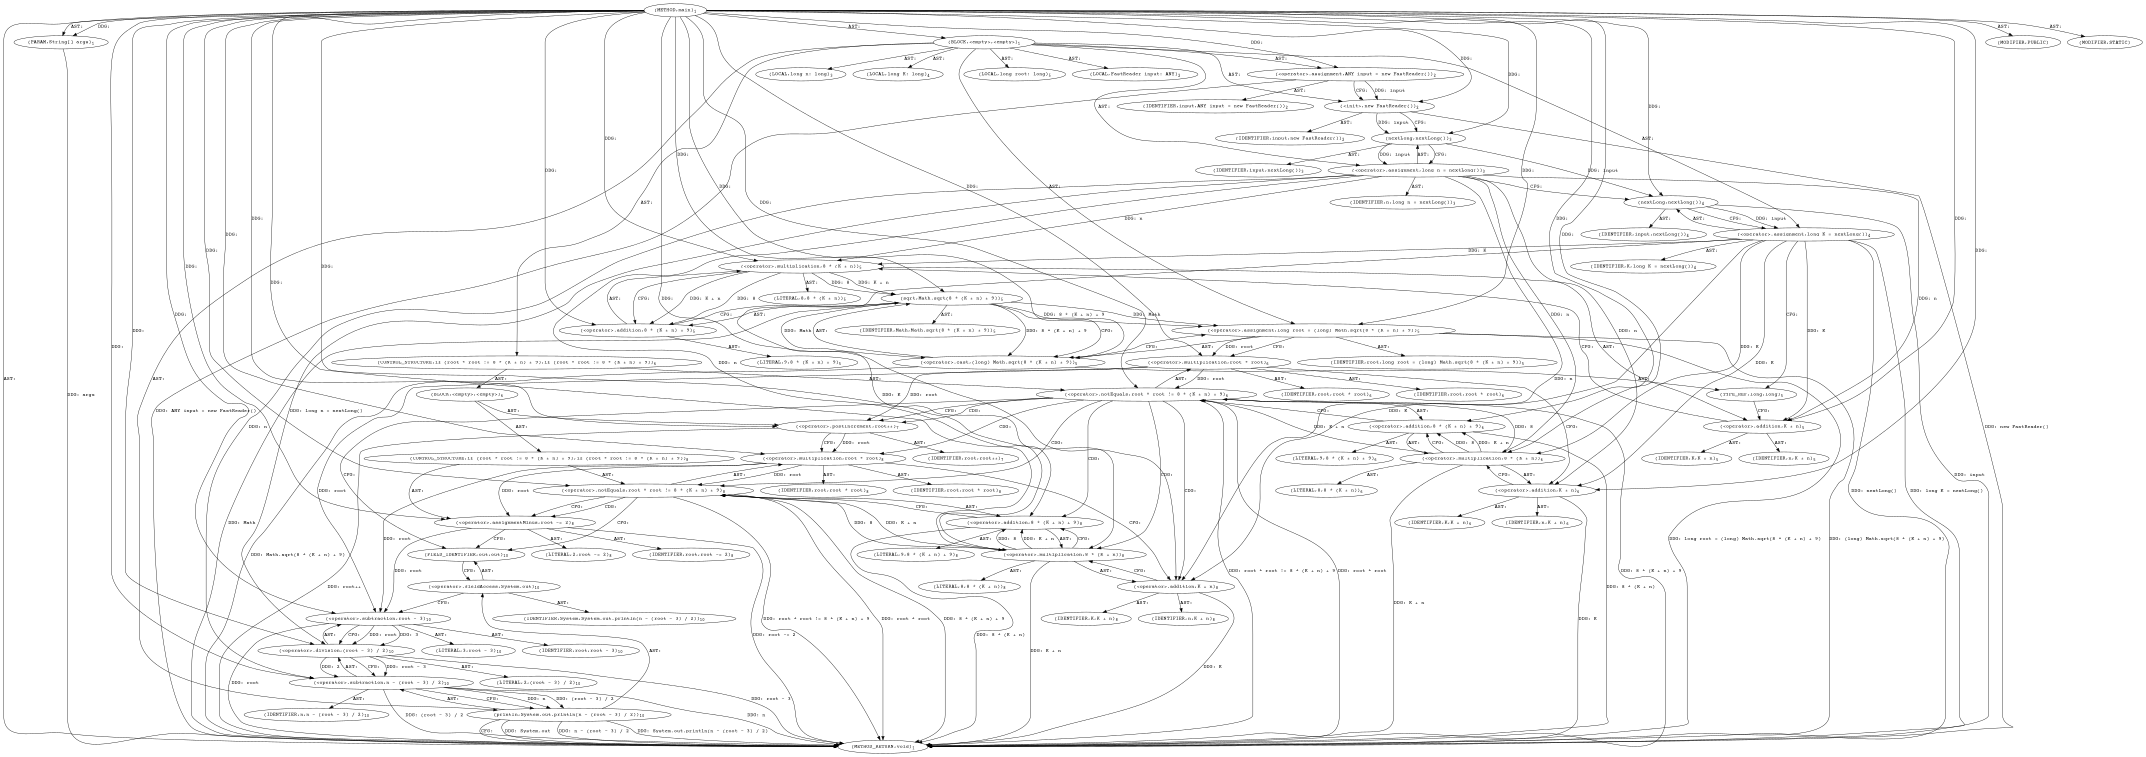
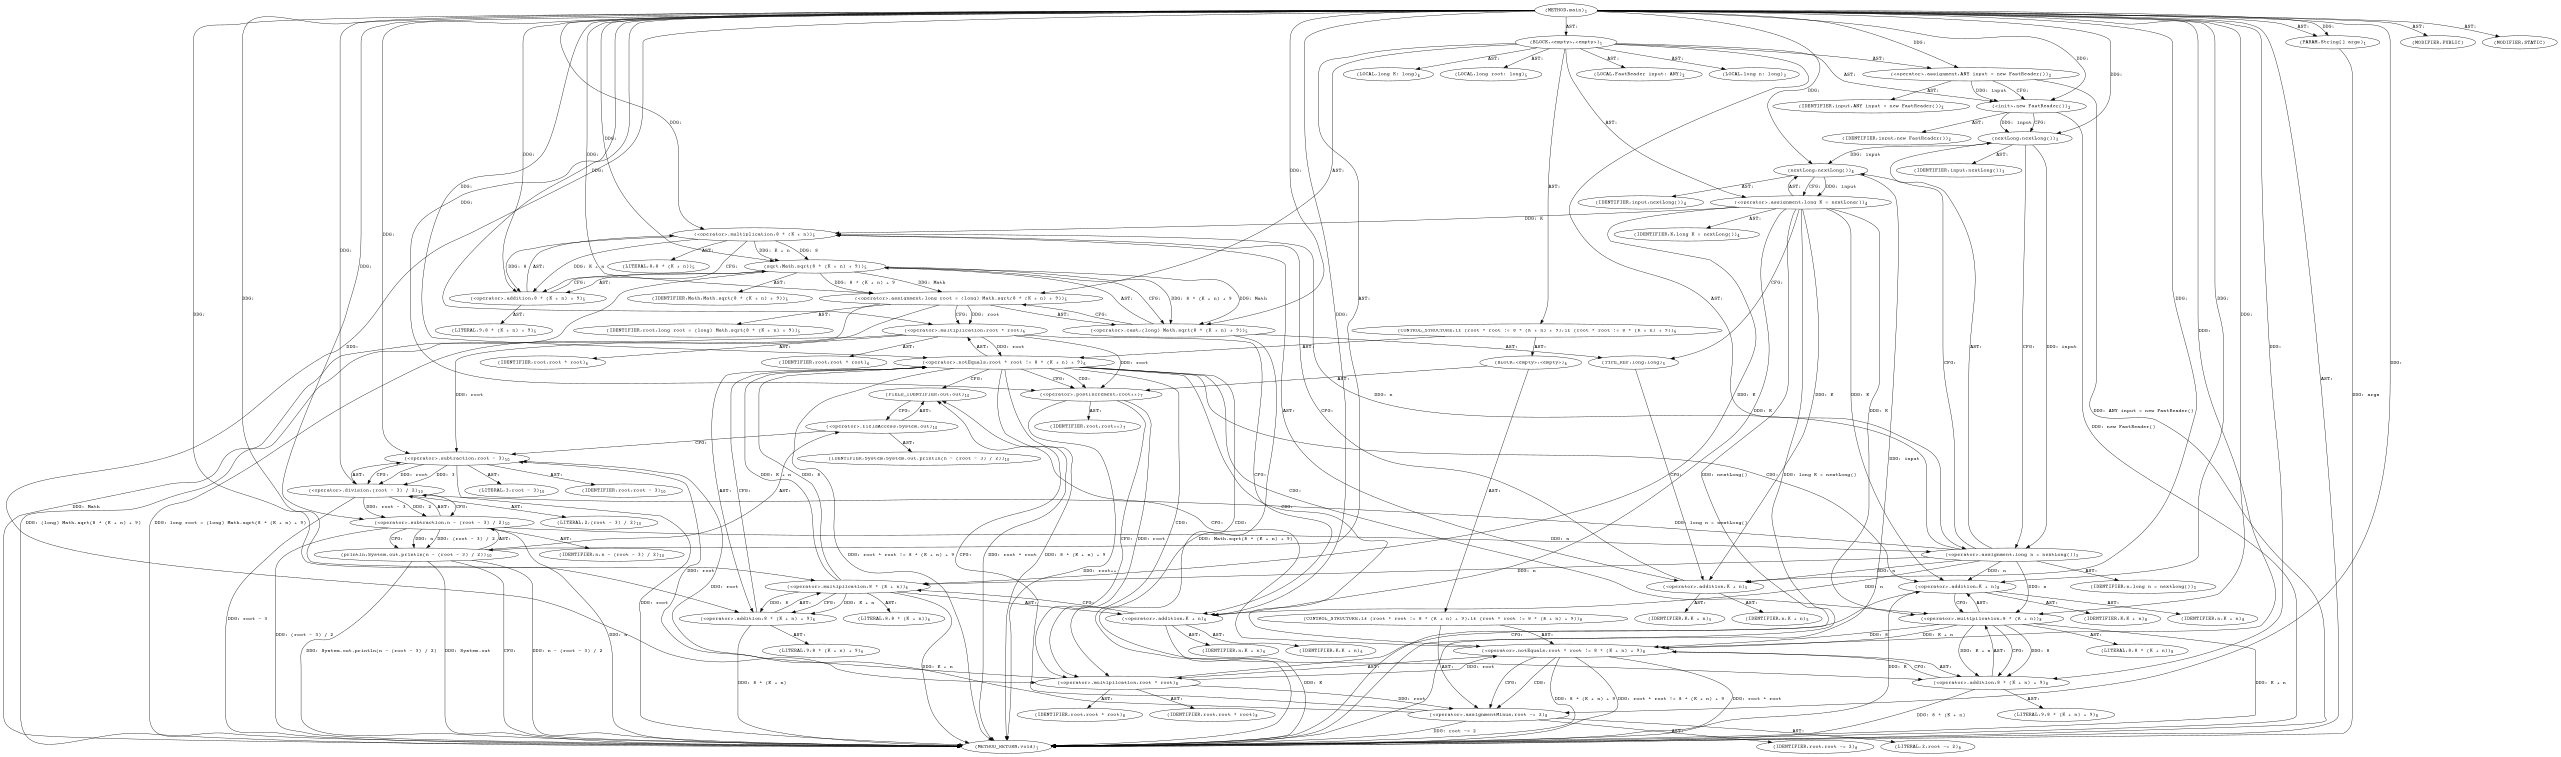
  digraph {
    fontname="Courier Prime"
    node [fontname="Courier Prime"]
    edge [fontname="Courier Prime"]
    n1 [label=<(METHOD,main)<SUB>1</SUB>>]
    n2 [label=<(PARAM,String[] args)<SUB>1</SUB>>]
    n3 [label=<(BLOCK,&lt;empty&gt;,&lt;empty&gt;)<SUB>1</SUB>>]
    n4 [label=<(&lt;operator&gt;.assignment,ANY input = new FastReader())<SUB>2</SUB>>]
    n5 [label=<(&lt;init&gt;,new FastReader())<SUB>2</SUB>>]
    n6 [label=<(nextLong,nextLong())<SUB>3</SUB>>]
    n7 [label=<(nextLong,nextLong())<SUB>4</SUB>>]
    n8 [label=<(&lt;operator&gt;.assignment,long root = (long) Math.sqrt(8 * (K + n) + 9))<SUB>5</SUB>>]
    n9 [label=<(&lt;operator&gt;.cast,(long) Math.sqrt(8 * (K + n) + 9))<SUB>5</SUB>>]
    n10 [label=<(sqrt,Math.sqrt(8 * (K + n) + 9))<SUB>5</SUB>>]
    n11 [label=<(&lt;operator&gt;.addition,8 * (K + n) + 9)<SUB>5</SUB>>]
    n12 [label=<(&lt;operator&gt;.multiplication,8 * (K + n))<SUB>5</SUB>>]
    n13 [label=<(&lt;operator&gt;.addition,K + n)<SUB>5</SUB>>]
    n14 [label=<(&lt;operator&gt;.notEquals,root * root != 8 * (K + n) + 9)<SUB>6</SUB>>]
    n15 [label=<(&lt;operator&gt;.multiplication,root * root)<SUB>6</SUB>>]
    n16 [label=<(&lt;operator&gt;.addition,8 * (K + n) + 9)<SUB>6</SUB>>]
    n17 [label=<(&lt;operator&gt;.multiplication,8 * (K + n))<SUB>6</SUB>>]
    n18 [label=<(&lt;operator&gt;.addition,K + n)<SUB>6</SUB>>]
    n19 [label=<(&lt;operator&gt;.postIncrement,root++)<SUB>7</SUB>>]
    n20 [label=<(&lt;operator&gt;.notEquals,root * root != 8 * (K + n) + 9)<SUB>8</SUB>>]
    n21 [label=<(&lt;operator&gt;.multiplication,root * root)<SUB>8</SUB>>]
    n22 [label=<(&lt;operator&gt;.addition,8 * (K + n) + 9)<SUB>8</SUB>>]
    n23 [label=<(&lt;operator&gt;.multiplication,8 * (K + n))<SUB>8</SUB>>]
    n24 [label=<(&lt;operator&gt;.addition,K + n)<SUB>8</SUB>>]
    n25 [label=<(&lt;operator&gt;.assignmentMinus,root -= 2)<SUB>8</SUB>>]
    n26 [label=<(&lt;operator&gt;.subtraction,n - (root - 3) / 2)<SUB>10</SUB>>]
    n27 [label=<(&lt;operator&gt;.division,(root - 3) / 2)<SUB>10</SUB>>]
    n28 [label=<(&lt;operator&gt;.subtraction,root - 3)<SUB>10</SUB>>]
    n29 [label=<(MODIFIER,PUBLIC)>]
    n30 [label=<(MODIFIER,STATIC)>]
    n31 [label=<(METHOD_RETURN,void)<SUB>1</SUB>>]
    n32 [label=<(LOCAL,FastReader input: ANY)<SUB>2</SUB>>]
    n33 [label=<(LOCAL,long n: long)<SUB>3</SUB>>]
    n34 [label=<(&lt;operator&gt;.assignment,long n = nextLong())<SUB>3</SUB>>]
    n35 [label=<(LOCAL,long K: long)<SUB>4</SUB>>]
    n36 [label=<(&lt;operator&gt;.assignment,long K = nextLong())<SUB>4</SUB>>]
    n37 [label=<(LOCAL,long root: long)<SUB>5</SUB>>]
    n38 [label=<(CONTROL_STRUCTURE,if (root * root != 8 * (K + n) + 9),if (root * root != 8 * (K + n) + 9))<SUB>6</SUB>>]
    n39 [label=<(println,System.out.println(n - (root - 3) / 2))<SUB>10</SUB>>]
    n40 [label=<(IDENTIFIER,input,ANY input = new FastReader())<SUB>2</SUB>>]
    n41 [label=<(IDENTIFIER,input,new FastReader())<SUB>2</SUB>>]
    n42 [label=<(IDENTIFIER,input,nextLong())<SUB>3</SUB>>]
    n43 [label=<(IDENTIFIER,input,nextLong())<SUB>4</SUB>>]
    n44 [label=<(IDENTIFIER,root,long root = (long) Math.sqrt(8 * (K + n) + 9))<SUB>5</SUB>>]
    n45 [label=<(TYPE_REF,long,long)<SUB>5</SUB>>]
    n46 [label=<(IDENTIFIER,Math,Math.sqrt(8 * (K + n) + 9))<SUB>5</SUB>>]
    n47 [label=<(LITERAL,9,8 * (K + n) + 9)<SUB>5</SUB>>]
    n48 [label=<(LITERAL,8,8 * (K + n))<SUB>5</SUB>>]
    n49 [label=<(IDENTIFIER,K,K + n)<SUB>5</SUB>>]
    n50 [label=<(IDENTIFIER,n,K + n)<SUB>5</SUB>>]
    n51 [label=<(FIELD_IDENTIFIER,out,out)<SUB>10</SUB>>]
    n52 [label=<(IDENTIFIER,root,root * root)<SUB>6</SUB>>]
    n53 [label=<(IDENTIFIER,root,root * root)<SUB>6</SUB>>]
    n54 [label=<(LITERAL,9,8 * (K + n) + 9)<SUB>6</SUB>>]
    n55 [label=<(LITERAL,8,8 * (K + n))<SUB>6</SUB>>]
    n56 [label=<(IDENTIFIER,K,K + n)<SUB>6</SUB>>]
    n57 [label=<(IDENTIFIER,n,K + n)<SUB>6</SUB>>]
    n58 [label=<(IDENTIFIER,root,root++)<SUB>7</SUB>>]
    n59 [label=<(IDENTIFIER,root,root * root)<SUB>8</SUB>>]
    n60 [label=<(IDENTIFIER,root,root * root)<SUB>8</SUB>>]
    n61 [label=<(LITERAL,9,8 * (K + n) + 9)<SUB>8</SUB>>]
    n62 [label=<(LITERAL,8,8 * (K + n))<SUB>8</SUB>>]
    n63 [label=<(IDENTIFIER,K,K + n)<SUB>8</SUB>>]
    n64 [label=<(IDENTIFIER,n,K + n)<SUB>8</SUB>>]
    n65 [label=<(IDENTIFIER,root,root -= 2)<SUB>8</SUB>>]
    n66 [label=<(LITERAL,2,root -= 2)<SUB>8</SUB>>]
    n67 [label=<(IDENTIFIER,n,n - (root - 3) / 2)<SUB>10</SUB>>]
    n68 [label=<(LITERAL,2,(root - 3) / 2)<SUB>10</SUB>>]
    n69 [label=<(IDENTIFIER,root,root - 3)<SUB>10</SUB>>]
    n70 [label=<(LITERAL,3,root - 3)<SUB>10</SUB>>]
    n71 [label=<(IDENTIFIER,n,long n = nextLong())<SUB>3</SUB>>]
    n72 [label=<(IDENTIFIER,K,long K = nextLong())<SUB>4</SUB>>]
    n73 [label=<(BLOCK,&lt;empty&gt;,&lt;empty&gt;)<SUB>6</SUB>>]
    n74 [label=<(&lt;operator&gt;.fieldAccess,System.out)<SUB>10</SUB>>]
    n75 [label=<(CONTROL_STRUCTURE,if (root * root != 8 * (K + n) + 9),if (root * root != 8 * (K + n) + 9))<SUB>8</SUB>>]
    n76 [label=<(IDENTIFIER,System,System.out.println(n - (root - 3) / 2))<SUB>10</SUB>>]
    n1 -> n2 [label="AST: "]
    n1 -> n2 [label="DDG: "]
    n1 -> n3 [label="AST: "]
    n1 -> n4 [label="DDG: "]
    n1 -> n5 [label="DDG: "]
    n1 -> n6 [label="DDG: "]
    n1 -> n7 [label="DDG: "]
    n1 -> n8 [label="DDG: "]
    n1 -> n9 [label="DDG: "]
    n1 -> n10 [label="DDG: "]
    n1 -> n11 [label="DDG: "]
    n1 -> n12 [label="DDG: "]
    n1 -> n13 [label="DDG: "]
    n1 -> n14 [label="DDG: "]
    n1 -> n15 [label="DDG: "]
    n1 -> n16 [label="DDG: "]
    n1 -> n17 [label="DDG: "]
    n1 -> n18 [label="DDG: "]
    n1 -> n19 [label="DDG: "]
    n1 -> n20 [label="DDG: "]
    n1 -> n21 [label="DDG: "]
    n1 -> n22 [label="DDG: "]
    n1 -> n23 [label="DDG: "]
    n1 -> n24 [label="DDG: "]
    n1 -> n25 [label="DDG: "]
    n1 -> n26 [label="DDG: "]
    n1 -> n27 [label="DDG: "]
    n1 -> n28 [label="DDG: "]
    n1 -> n29 [label="AST: "]
    n1 -> n30 [label="AST: "]
    n1 -> n31 [label="AST: "]
    n2 -> n31 [label="DDG: args"]
    n3 -> n4 [label="AST: "]
    n3 -> n5 [label="AST: "]
    n3 -> n8 [label="AST: "]
    n3 -> n32 [label="AST: "]
    n3 -> n33 [label="AST: "]
    n3 -> n34 [label="AST: "]
    n3 -> n35 [label="AST: "]
    n3 -> n36 [label="AST: "]
    n3 -> n37 [label="AST: "]
    n3 -> n38 [label="AST: "]
    n3 -> n39 [label="AST: "]
    n4 -> n5 [label="CFG: "]
    n4 -> n5 [label="DDG: input"]
    n4 -> n31 [label="DDG: ANY input = new FastReader()"]
    n4 -> n40 [label="AST: "]
    n5 -> n6 [label="CFG: "]
    n5 -> n6 [label="DDG: input"]
    n5 -> n31 [label="DDG: new FastReader()"]
    n5 -> n41 [label="AST: "]
    n6 -> n7 [label="DDG: input"]
    n6 -> n34 [label="CFG: "]
    n6 -> n34 [label="DDG: input"]
    n6 -> n42 [label="AST: "]
    n7 -> n31 [label="DDG: input"]
    n7 -> n36 [label="CFG: "]
    n7 -> n36 [label="DDG: input"]
    n7 -> n43 [label="AST: "]
    n8 -> n9 [label="AST: "]
    n8 -> n15 [label="CFG: "]
    n8 -> n15 [label="DDG: root"]
    n8 -> n31 [label="DDG: (long) Math.sqrt(8 * (K + n) + 9)"]
    n8 -> n31 [label="DDG: long root = (long) Math.sqrt(8 * (K + n) + 9)"]
    n8 -> n44 [label="AST: "]
    n9 -> n8 [label="CFG: "]
    n9 -> n10 [label="AST: "]
    n9 -> n31 [label="DDG: Math.sqrt(8 * (K + n) + 9)"]
    n9 -> n45 [label="AST: "]
    n10 -> n8 [label="DDG: Math"]
    n10 -> n8 [label="DDG: 8 * (K + n) + 9"]
    n10 -> n9 [label="CFG: "]
    n10 -> n9 [label="DDG: Math"]
    n10 -> n9 [label="DDG: 8 * (K + n) + 9"]
    n10 -> n11 [label="AST: "]
    n10 -> n31 [label="DDG: Math"]
    n10 -> n46 [label="AST: "]
    n11 -> n10 [label="CFG: "]
    n11 -> n12 [label="AST: "]
    n11 -> n47 [label="AST: "]
    n12 -> n10 [label="DDG: 8"]
    n12 -> n10 [label="DDG: K + n"]
    n12 -> n11 [label="CFG: "]
    n12 -> n11 [label="DDG: 8"]
    n12 -> n11 [label="DDG: K + n"]
    n12 -> n13 [label="AST: "]
    n12 -> n48 [label="AST: "]
    n13 -> n12 [label="CFG: "]
    n13 -> n49 [label="AST: "]
    n13 -> n50 [label="AST: "]
    n14 -> n15 [label="AST: "]
    n14 -> n16 [label="AST: "]
    n14 -> n19 [label="CFG: "]
    n14 -> n19 [label="CDG: "]
    n14 -> n20 [label="CDG: "]
    n14 -> n21 [label="CDG: "]
    n14 -> n22 [label="CDG: "]
    n14 -> n23 [label="CDG: "]
    n14 -> n24 [label="CDG: "]
    n14 -> n31 [label="DDG: root * root"]
    n14 -> n31 [label="DDG: 8 * (K + n) + 9"]
    n14 -> n31 [label="DDG: root * root != 8 * (K + n) + 9"]
    n14 -> n51 [label="CFG: "]
    n15 -> n14 [label="DDG: root"]
    n15 -> n18 [label="CFG: "]
    n15 -> n19 [label="DDG: root"]
    n15 -> n28 [label="DDG: root"]
    n15 -> n52 [label="AST: "]
    n15 -> n53 [label="AST: "]
    n16 -> n14 [label="CFG: "]
    n16 -> n17 [label="AST: "]
    n16 -> n31 [label="DDG: 8 * (K + n)"]
    n16 -> n54 [label="AST: "]
    n17 -> n14 [label="DDG: 8"]
    n17 -> n14 [label="DDG: K + n"]
    n17 -> n16 [label="CFG: "]
    n17 -> n16 [label="DDG: 8"]
    n17 -> n16 [label="DDG: K + n"]
    n17 -> n18 [label="AST: "]
    n17 -> n31 [label="DDG: K + n"]
    n17 -> n55 [label="AST: "]
    n18 -> n17 [label="CFG: "]
    n18 -> n31 [label="DDG: K"]
    n18 -> n56 [label="AST: "]
    n18 -> n57 [label="AST: "]
    n19 -> n21 [label="CFG: "]
    n19 -> n21 [label="DDG: root"]
    n19 -> n31 [label="DDG: root++"]
    n19 -> n58 [label="AST: "]
    n20 -> n21 [label="AST: "]
    n20 -> n22 [label="AST: "]
    n20 -> n25 [label="CFG: "]
    n20 -> n25 [label="CDG: "]
    n20 -> n31 [label="DDG: root * root"]
    n20 -> n31 [label="DDG: 8 * (K + n) + 9"]
    n20 -> n31 [label="DDG: root * root != 8 * (K + n) + 9"]
    n20 -> n51 [label="CFG: "]
    n21 -> n20 [label="DDG: root"]
    n21 -> n24 [label="CFG: "]
    n21 -> n25 [label="DDG: root"]
    n21 -> n28 [label="DDG: root"]
    n21 -> n59 [label="AST: "]
    n21 -> n60 [label="AST: "]
    n22 -> n20 [label="CFG: "]
    n22 -> n23 [label="AST: "]
    n22 -> n31 [label="DDG: 8 * (K + n)"]
    n22 -> n61 [label="AST: "]
    n23 -> n20 [label="DDG: 8"]
    n23 -> n20 [label="DDG: K + n"]
    n23 -> n22 [label="CFG: "]
    n23 -> n22 [label="DDG: 8"]
    n23 -> n22 [label="DDG: K + n"]
    n23 -> n24 [label="AST: "]
    n23 -> n31 [label="DDG: K + n"]
    n23 -> n62 [label="AST: "]
    n24 -> n23 [label="CFG: "]
    n24 -> n31 [label="DDG: K"]
    n24 -> n63 [label="AST: "]
    n24 -> n64 [label="AST: "]
    n25 -> n28 [label="DDG: root"]
    n25 -> n31 [label="DDG: root -= 2"]
    n25 -> n51 [label="CFG: "]
    n25 -> n65 [label="AST: "]
    n25 -> n66 [label="AST: "]
    n26 -> n27 [label="AST: "]
    n26 -> n31 [label="DDG: n"]
    n26 -> n31 [label="DDG: (root - 3) / 2"]
    n26 -> n39 [label="CFG: "]
    n26 -> n39 [label="DDG: n"]
    n26 -> n39 [label="DDG: (root - 3) / 2"]
    n26 -> n67 [label="AST: "]
    n27 -> n26 [label="CFG: "]
    n27 -> n26 [label="DDG: root - 3"]
    n27 -> n26 [label="DDG: 2"]
    n27 -> n28 [label="AST: "]
    n27 -> n31 [label="DDG: root - 3"]
    n27 -> n68 [label="AST: "]
    n28 -> n27 [label="CFG: "]
    n28 -> n27 [label="DDG: root"]
    n28 -> n27 [label="DDG: 3"]
    n28 -> n31 [label="DDG: root"]
    n28 -> n69 [label="AST: "]
    n28 -> n70 [label="AST: "]
    n34 -> n6 [label="AST: "]
    n34 -> n7 [label="CFG: "]
    n34 -> n12 [label="DDG: n"]
    n34 -> n13 [label="DDG: n"]
    n34 -> n17 [label="DDG: n"]
    n34 -> n18 [label="DDG: n"]
    n34 -> n23 [label="DDG: n"]
    n34 -> n24 [label="DDG: n"]
-   n34 -> n26 [label="DDG: n"]
+   n26 -> n34 [label="DDG: n"]
    n34 -> n27 [label="DDG: long n = nextLong()"]
    n34 -> n71 [label="AST: "]
    n36 -> n7 [label="AST: "]
    n36 -> n12 [label="DDG: K"]
    n36 -> n13 [label="DDG: K"]
    n36 -> n17 [label="DDG: K"]
    n36 -> n18 [label="DDG: K"]
    n36 -> n23 [label="DDG: K"]
    n36 -> n24 [label="DDG: K"]
    n36 -> n31 [label="DDG: nextLong()"]
    n36 -> n31 [label="DDG: long K = nextLong()"]
    n36 -> n45 [label="CFG: "]
    n36 -> n72 [label="AST: "]
    n38 -> n14 [label="AST: "]
    n38 -> n73 [label="AST: "]
    n39 -> n26 [label="AST: "]
    n39 -> n31 [label="CFG: "]
    n39 -> n31 [label="DDG: System.out"]
    n39 -> n31 [label="DDG: n - (root - 3) / 2"]
    n39 -> n31 [label="DDG: System.out.println(n - (root - 3) / 2)"]
    n39 -> n74 [label="AST: "]
    n45 -> n13 [label="CFG: "]
    n51 -> n74 [label="CFG: "]
    n73 -> n19 [label="AST: "]
    n73 -> n75 [label="AST: "]
    n74 -> n28 [label="CFG: "]
    n74 -> n51 [label="AST: "]
    n74 -> n76 [label="AST: "]
    n75 -> n20 [label="AST: "]
    n75 -> n25 [label="AST: "]
  }
